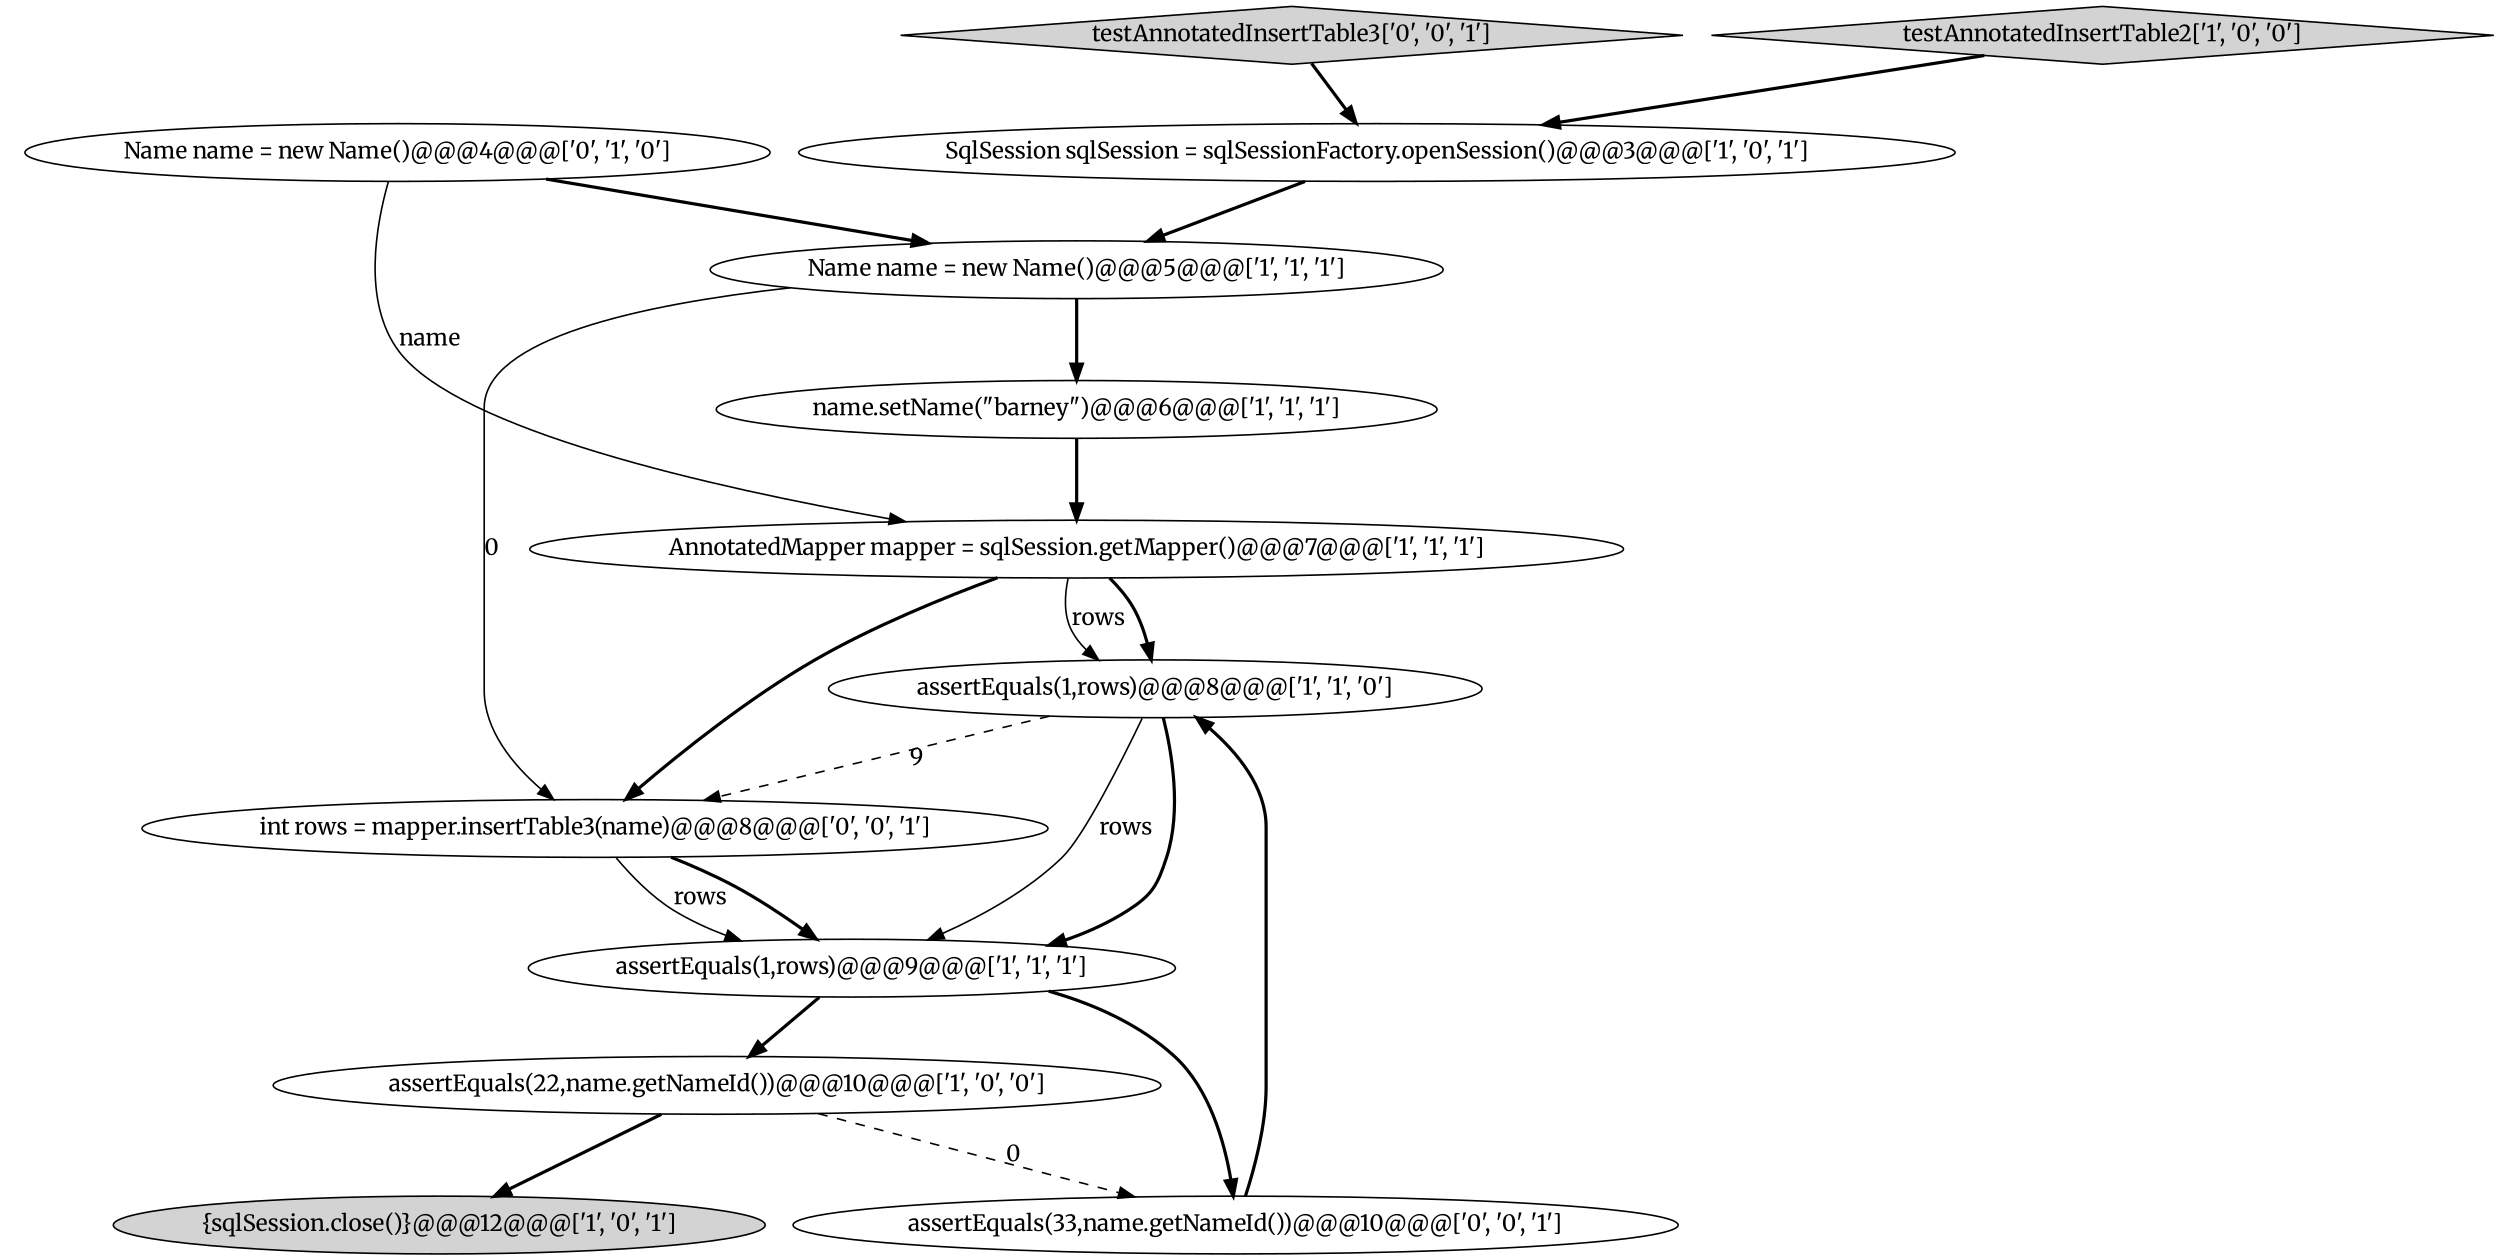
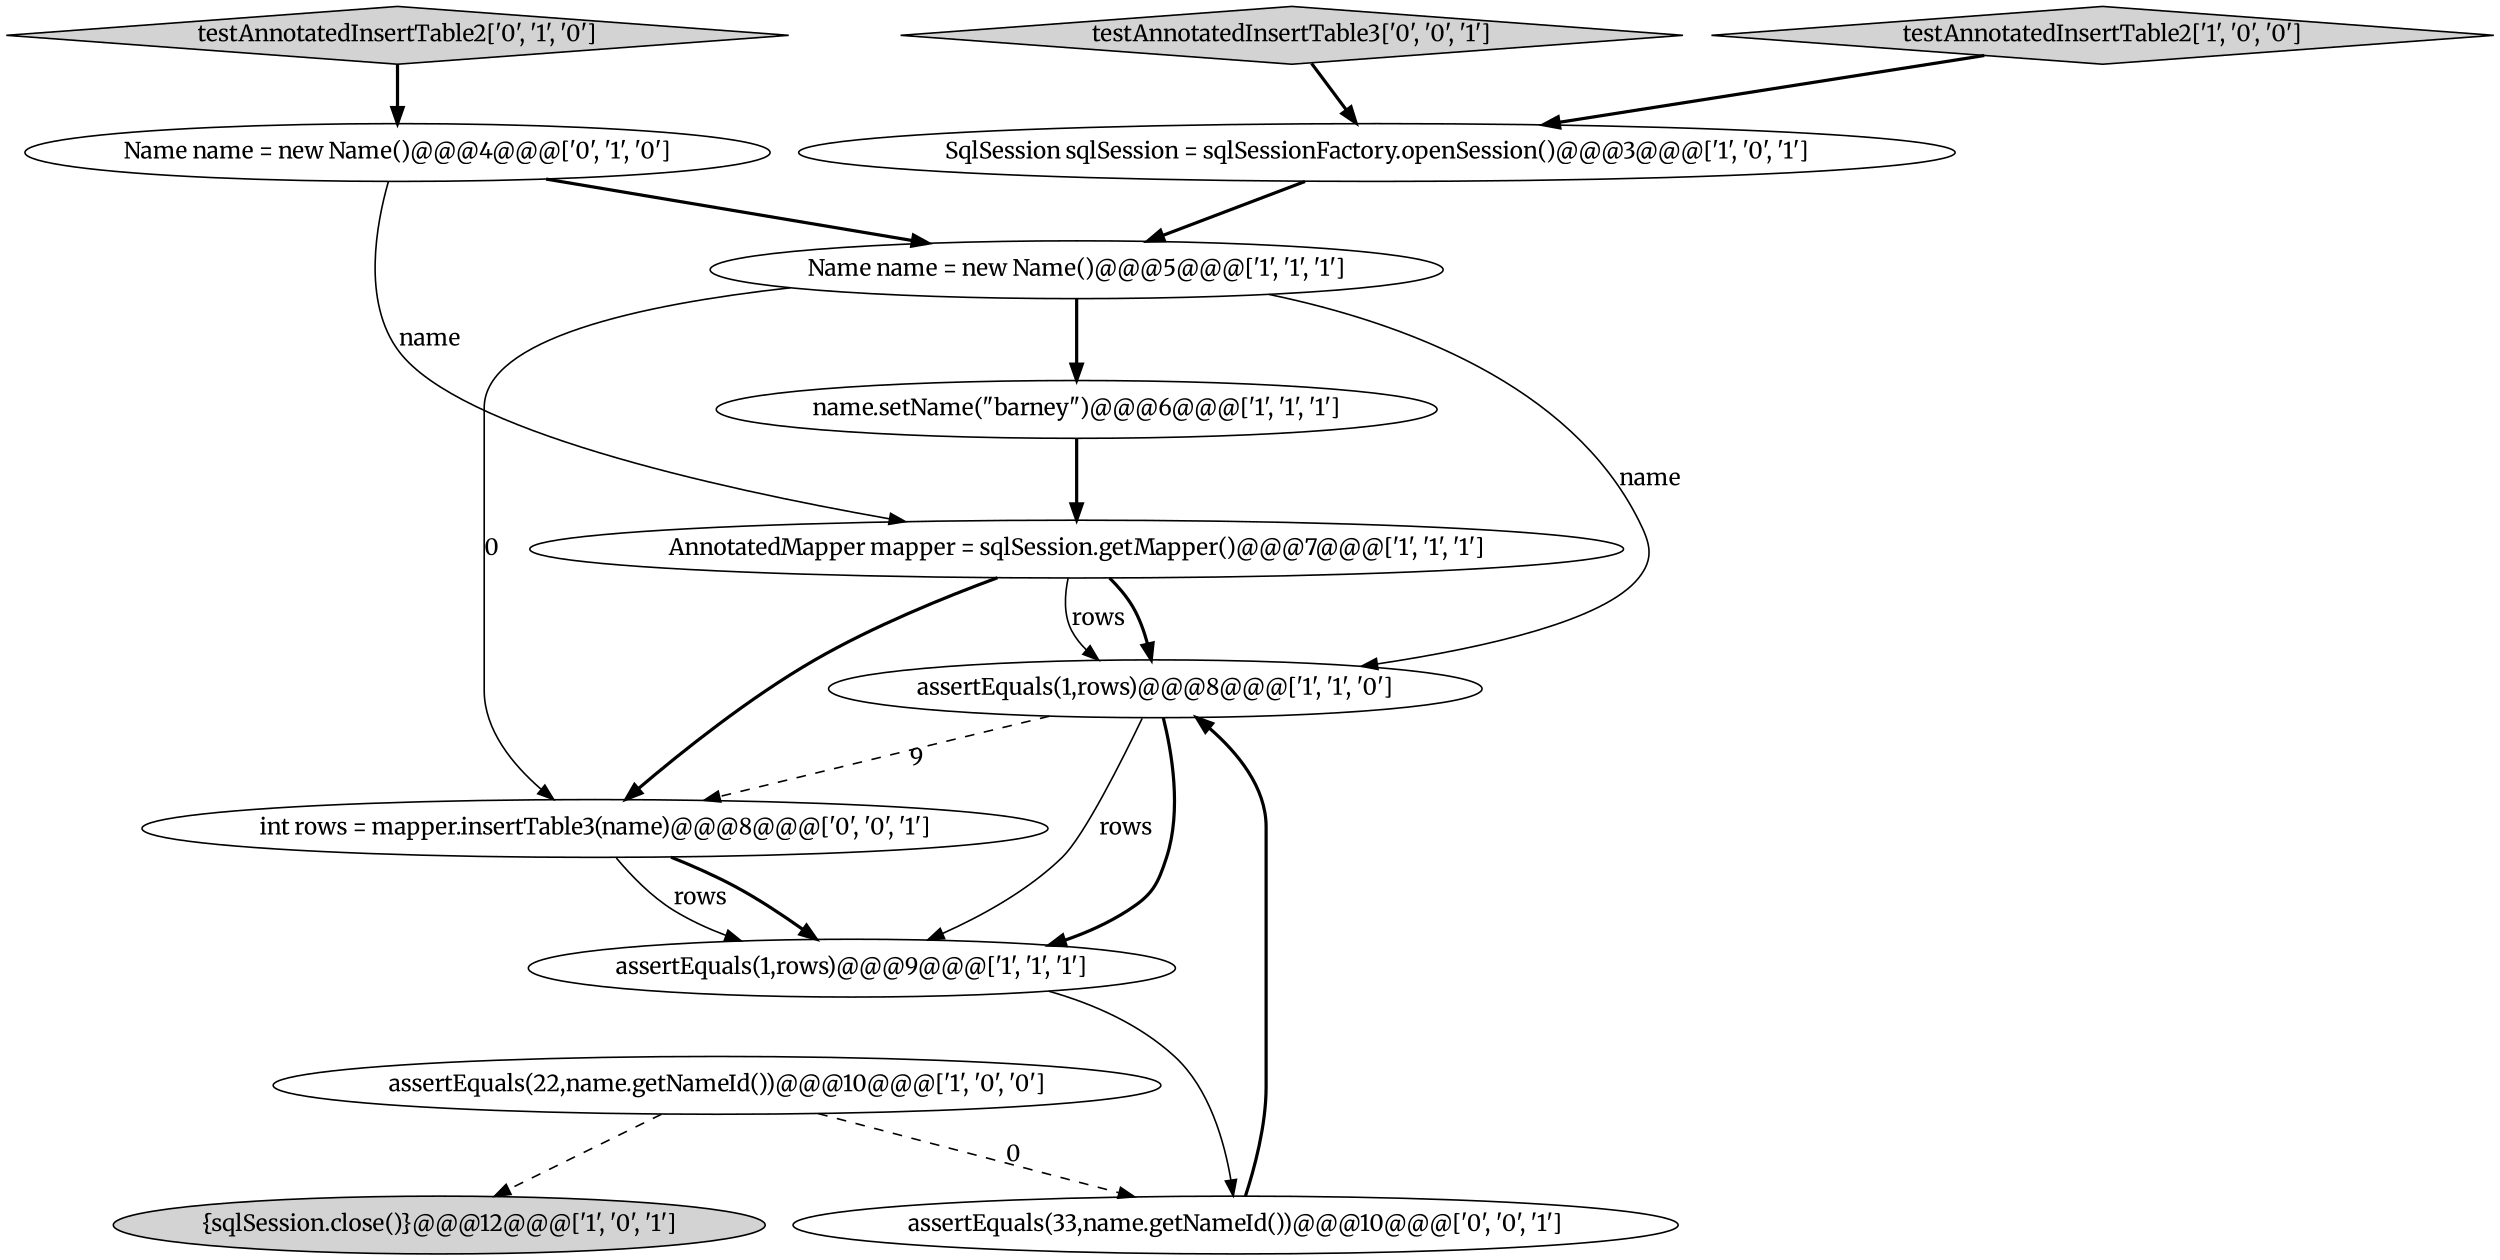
  digraph {
    fontname=Merriweather
    node [fillcolor=white fontname=Merriweather shape=ellipse style=filled]
    edge [fontname=Merriweather style=bold]
    n1 [label="name.setName(\"barney\")@@@6@@@['1', '1', '1']"]
    n2 [label="AnnotatedMapper mapper = sqlSession.getMapper()@@@7@@@['1', '1', '1']"]
    n3 [label="assertEquals(1,rows)@@@8@@@['1', '1', '0']"]
    n4 [label="int rows = mapper.insertTable3(name)@@@8@@@['0', '0', '1']"]
    n5 [label="assertEquals(33,name.getNameId())@@@10@@@['0', '0', '1']"]
    n6 [fillcolor=lightgray label="{sqlSession.close()}@@@12@@@['1', '0', '1']"]
    n7 [label="assertEquals(1,rows)@@@9@@@['1', '1', '1']"]
    n8 [label="assertEquals(22,name.getNameId())@@@10@@@['1', '0', '0']"]
    n9 [label="SqlSession sqlSession = sqlSessionFactory.openSession()@@@3@@@['1', '0', '1']"]
    n10 [label="Name name = new Name()@@@5@@@['1', '1', '1']"]
    n11 [fillcolor=lightgray label="testAnnotatedInsertTable2['1', '0', '0']" shape=diamond]
    n12 [label="Name name = new Name()@@@4@@@['0', '1', '0']"]
    n13 [fillcolor=lightgray label="testAnnotatedInsertTable3['0', '0', '1']" shape=diamond]
+   n14 [fillcolor=lightgray label="testAnnotatedInsertTable2['0', '1', '0']" shape=diamond]
    n1 -> n2
    n2 -> n3
    n2 -> n3 [label=rows style=solid]
    n2 -> n4
    n3 -> n4 [label=9 style=dashed]
    n3 -> n7
    n3 -> n7 [label=rows style=solid]
    n4 -> n7
    n4 -> n7 [label=rows style=solid]
    n5 -> n3
-   n7 -> n5
-   n7 -> n8
+   n7 -> n5 [style=solid]
    n8 -> n5 [label=0 style=dashed]
-   n8 -> n6
+   n8 -> n6 [style=dashed]
    n9 -> n10
    n10 -> n1
+   n10 -> n3 [label=name style=solid]
    n10 -> n4 [label=0 style=solid]
    n11 -> n9
    n12 -> n2 [label=name style=solid]
    n12 -> n10
    n13 -> n9
+   n14 -> n12
  }
